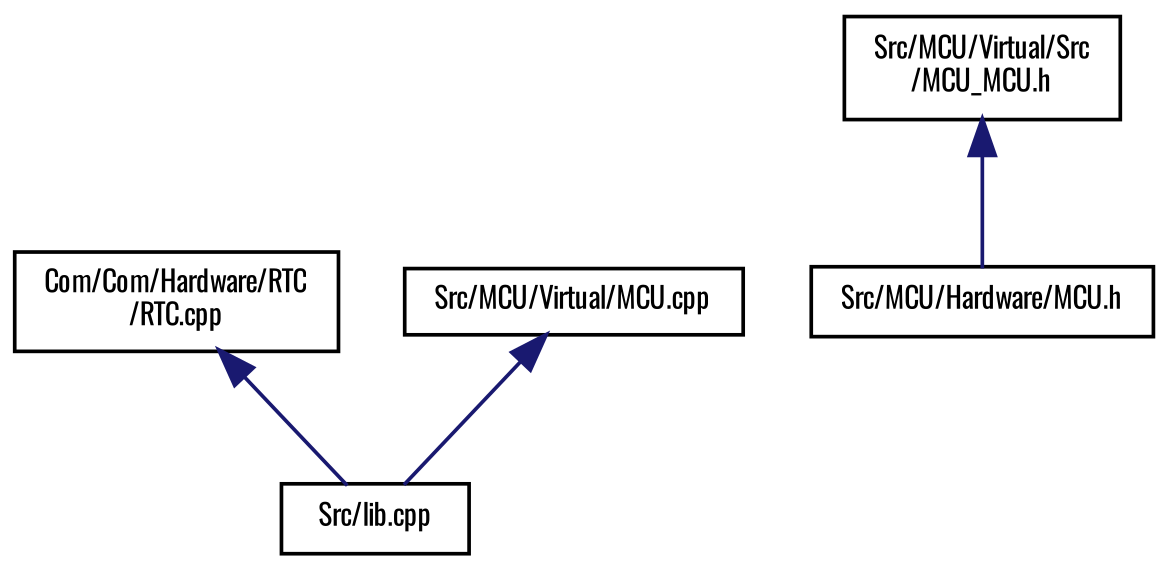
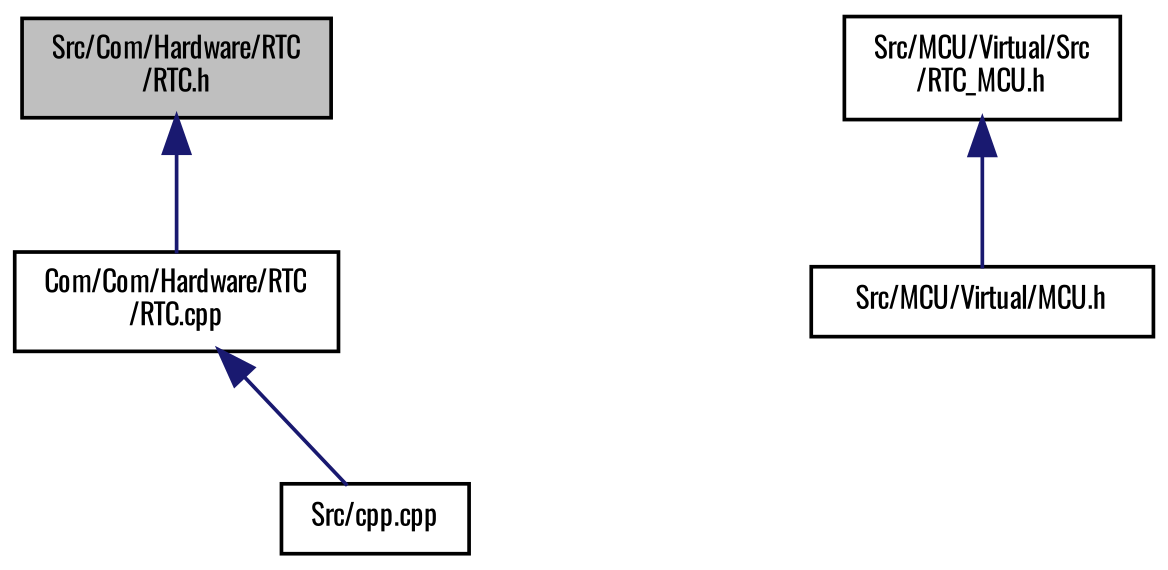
  digraph {
    fontname=Oswald
    node [color=black fillcolor=white fontname=Oswald fontsize=8 shape=record style=filled]
    edge [color=midnightblue dir=back fontname=Oswald fontsize=8 labelfontname=Sans labelfontsize=8 style=solid]
+   n1 [fillcolor=grey75 fontcolor=black height=0.2 label="Src/Com/Hardware/RTC\l/RTC.h" width=0.4]
    n2 [height=0.2 label="Com/Com/Hardware/RTC\l/RTC.cpp" width=0.4]
-   n3 [height=0.2 label="Src/lib.cpp" width=0.4]
-   n4 [height=0.2 label="Src/MCU/Virtual/Src\l/MCU_MCU.h" width=0.4]
-   n5 [height=0.2 label="Src/MCU/Hardware/MCU.h" width=0.4]
-   n6 [height=0.2 label="Src/MCU/Virtual/MCU.cpp" width=0.4]
+   n3 [height=0.2 label="Src/cpp.cpp" width=0.4]
+   n4 [height=0.2 label="Src/MCU/Virtual/Src\l/RTC_MCU.h" width=0.4]
+   n5 [height=0.2 label="Src/MCU/Virtual/MCU.h" width=0.4]
+   n1 -> n2
    n2 -> n3
    n4 -> n5
-   n6 -> n3
  }
